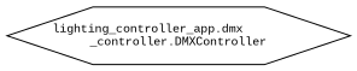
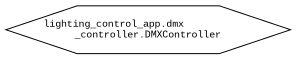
  digraph {
    rankdir=LR
    fontname="Liberation Mono"
-   n1 [color=black fillcolor=white fontname="Liberation Mono" fontsize=10 height=0.2 label="lighting_controller_app.dmx\l_controller.DMXController" shape=hexagon style=filled width=0.4]
+   n1 [color=black fillcolor=white fontname="Liberation Mono" fontsize=10 height=0.2 label="lighting_control_app.dmx\l_controller.DMXController" shape=hexagon style=filled width=0.4]
  }
